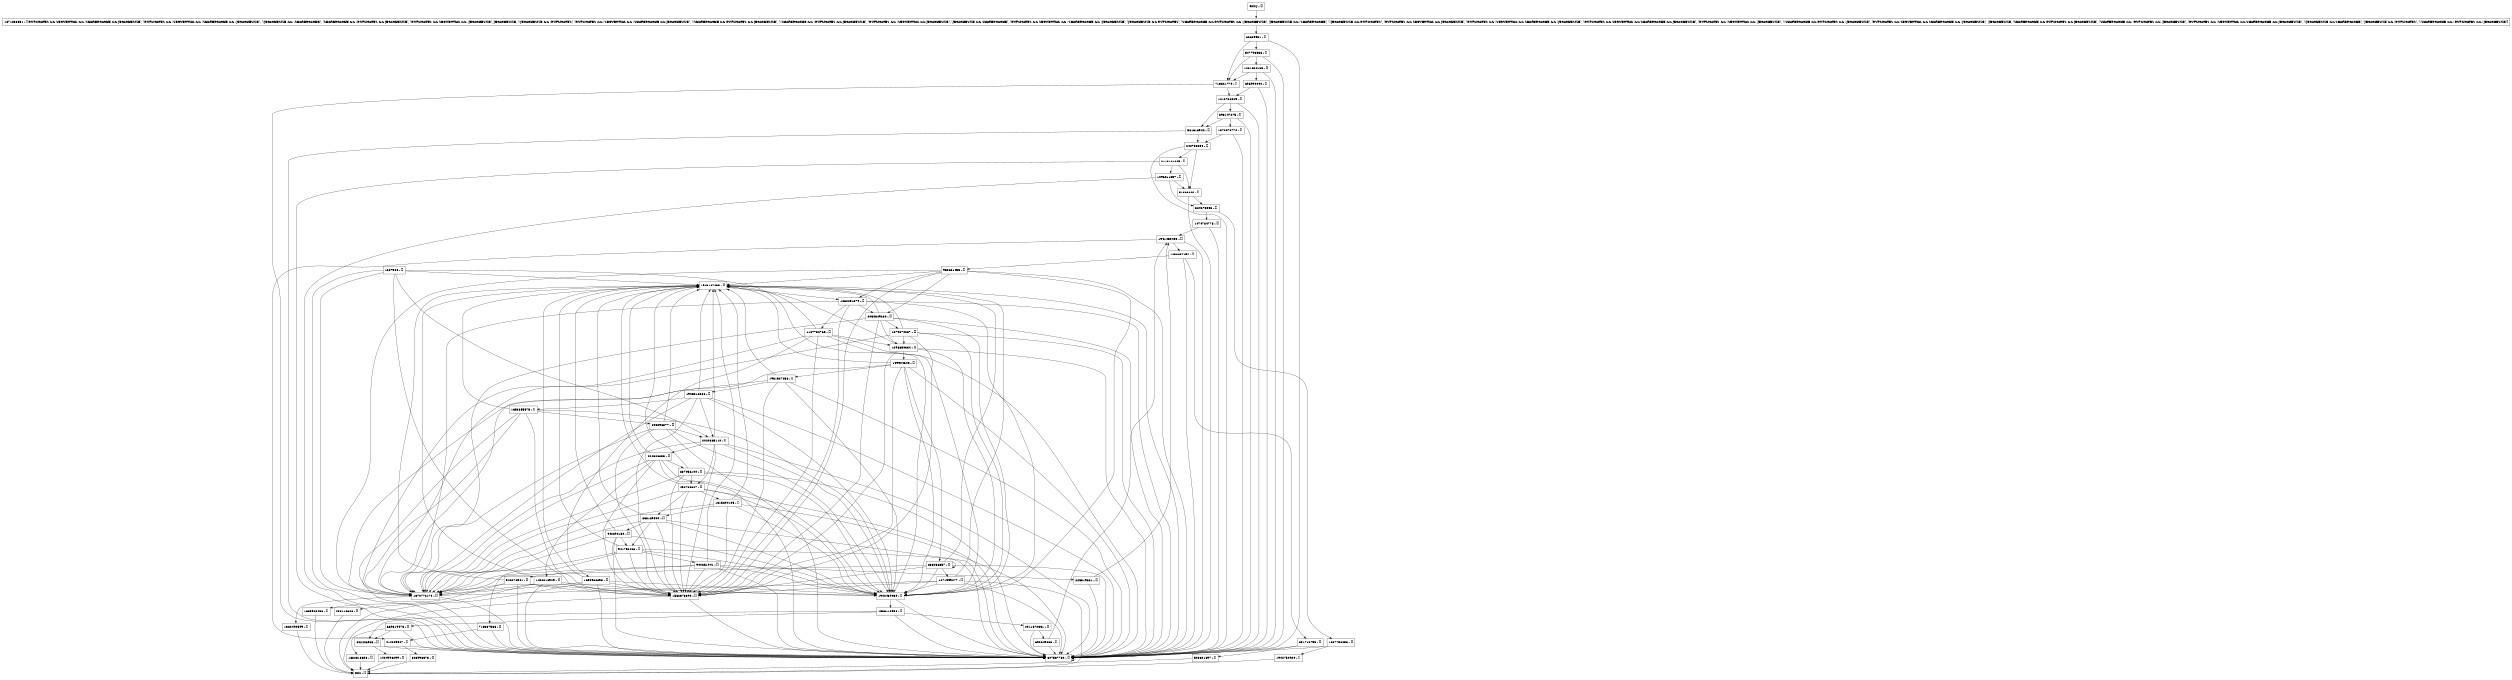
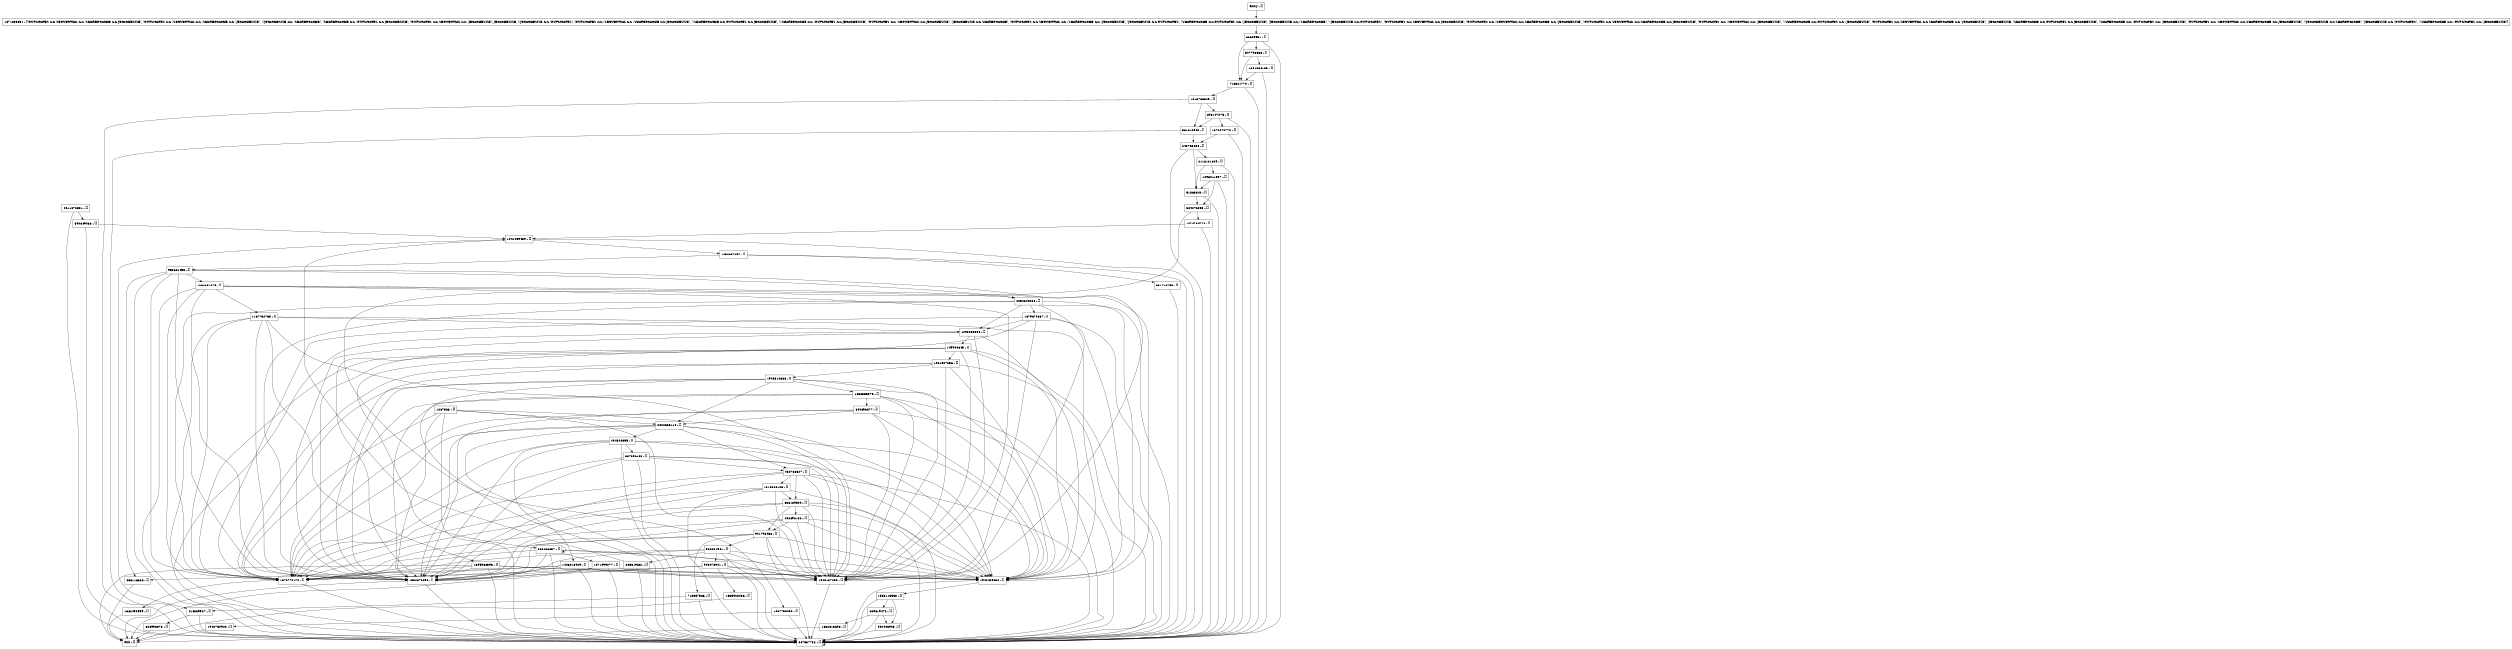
  digraph {
    node [shape=record]
    n1 [label="1582378890 - []"]
    n2 [label="607537732 - []"]
    n3 [label="exit - []"]
    n4 [label="324276553 - []"]
    n5 [label="1087758053 - []"]
    n6 [label="1474784778 - []"]
    n7 [label="1942750920 - []"]
    n8 [label="1941459439 - []"]
    n9 [label="718337566 - []"]
    n10 [label="414339927 - []"]
    n11 [label="826998373 - []"]
    n12 [label="561618940 - []"]
    n13 [label="240753654 - []"]
    n14 [label="51868642 - []"]
    n15 [label="2118121229 - []"]
    n16 [label="1287588 - []"]
    n17 [label="1370772170 - []"]
    n18 [label="2020365110 - []"]
    n19 [label="1940187255 - []"]
    n20 [label="1942439030 - []"]
    n21 [label="1382490599 - []"]
    n22 [label="452768627 - []"]
    n23 [label="424808855 - []"]
    n24 [label="1586113558 - []"]
    n25 [label="1096011357 - []"]
    n26 [label="1871883331 - [(DUPLICATES && SEQUENTIAL && !SHAREDCACHE && JECACHESIZE), (DUPLICATES && !SEQUENTIAL && !SHAREDCACHE && !JECACHESIZE), (!JECACHESIZE && !SHAREDCACHE), (SHAREDCACHE && !DUPLICATES && JECACHESIZE), (DUPLICATES && SEQUENTIAL && !JECACHESIZE), JECACHESIZE, (!JECACHESIZE && !DUPLICATES), (DUPLICATES && !SEQUENTIAL && !SHAREDCACHE && JECACHESIZE), (!SHAREDCACHE && DUPLICATES && JECACHESIZE), (!SHAREDCACHE && !DUPLICATES && JECACHESIZE), (DUPLICATES && !SEQUENTIAL && JECACHESIZE), (JECACHESIZE && SHAREDCACHE), (DUPLICATES && SEQUENTIAL && !SHAREDCACHE && !JECACHESIZE), (JECACHESIZE && DUPLICATES), (SHAREDCACHE && DUPLICATES && !JECACHESIZE), (JECACHESIZE && !SHAREDCACHE), (!JECACHESIZE && DUPLICATES), (DUPLICATES && SEQUENTIAL && JECACHESIZE), (DUPLICATES && !SEQUENTIAL && SHAREDCACHE && !JECACHESIZE), (DUPLICATES && SEQUENTIAL && SHAREDCACHE && JECACHESIZE), (DUPLICATES && !SEQUENTIAL && !JECACHESIZE), (!SHAREDCACHE && DUPLICATES && !JECACHESIZE), (DUPLICATES && SEQUENTIAL && SHAREDCACHE && !JECACHESIZE), !JECACHESIZE, (SHAREDCACHE && DUPLICATES && JECACHESIZE), (SHAREDCACHE && !DUPLICATES && !JECACHESIZE), (DUPLICATES && !SEQUENTIAL && SHAREDCACHE && JECACHESIZE), (!JECACHESIZE && SHAREDCACHE), (JECACHESIZE && !DUPLICATES), (!SHAREDCACHE && !DUPLICATES && !JECACHESIZE)]"]
    n27 [label="86609951 - []"]
    n28 [label="713321770 - []"]
    n29 [label="547793538 - []"]
    n30 [label="149904645 - []"]
    n31 [label="1961527256 - []"]
    n32 [label="836466857 - []"]
    n33 [label="1905812686 - []"]
    n34 [label="1271999077 - []"]
    n35 [label="1695988393 - []"]
-   n36 [label="696990040 - []"]
    n37 [label="1013736529 - []"]
    n38 [label="898147275 - []"]
    n39 [label="1281034185 - []"]
    n40 [label="225319631 - []"]
    n41 [label="1258857497 - []"]
    n42 [label="941793468 - []"]
    n43 [label="900851941 - []"]
    n44 [label="940276941 - []"]
    n45 [label="2050649230 - []"]
    n46 [label="1679670287 - []"]
    n47 [label="1298850334 - []"]
    n48 [label="1167732765 - []"]
    n49 [label="1653355575 - []"]
    n50 [label="840898877 - []"]
    n51 [label="402406903 - []"]
-   n52 [label="1424996299 - []"]
    n53 [label="837056100 - []"]
    n54 [label="1315800105 - []"]
    n55 [label="838189500 - []"]
    n56 [label="entry - []"]
    n57 [label="433116628 - []"]
    n58 [label="2011672331 - []"]
    n59 [label="669819473 - []"]
    n60 [label="690649083 - []"]
    n61 [label="1682313698 - []"]
    n62 [label="442892132 - []"]
    n63 [label="1372070770 - []"]
    n64 [label="1406018929 - []"]
    n65 [label="351713795 - []"]
    n66 [label="958681455 - []"]
-   n67 [label="503821697 - []"]
    n68 [label="1262251279 - []"]
    n69 [label="1635928436 - []"]
    n1 -> n2
    n1 -> n3
    n2 -> n2
    n4 -> n5
    n4 -> n6
    n5 -> n2
    n5 -> n7
    n6 -> n2
    n6 -> n8
    n7 -> n3
    n8 -> n2
    n8 -> n10
    n8 -> n41
    n9 -> n2
    n9 -> n10
    n10 -> n2
    n10 -> n11
    n11 -> n3
    n12 -> n2
    n12 -> n13
    n13 -> n2
    n13 -> n14
    n13 -> n15
    n14 -> n2
    n14 -> n4
    n15 -> n2
    n15 -> n14
    n15 -> n25
    n16 -> n1
    n16 -> n2
    n16 -> n17
    n16 -> n18
    n16 -> n19
    n16 -> n20
    n17 -> n2
    n17 -> n21
    n18 -> n1
    n18 -> n2
    n18 -> n17
    n18 -> n19
    n18 -> n20
    n18 -> n22
    n18 -> n23
    n19 -> n2
    n20 -> n2
    n20 -> n24
    n21 -> n3
    n22 -> n1
    n22 -> n2
    n22 -> n17
    n22 -> n19
    n22 -> n20
    n22 -> n54
    n22 -> n55
    n23 -> n1
    n23 -> n2
    n23 -> n17
    n23 -> n19
    n23 -> n20
    n23 -> n53
    n23 -> n64
    n24 -> n2
    n24 -> n51
-   n24 -> n58
    n24 -> n59
    n25 -> n2
    n25 -> n4
    n25 -> n14
    n26 -> n27
    n27 -> n2
    n27 -> n28
    n27 -> n29
    n28 -> n2
    n28 -> n37
-   n29 -> n2
    n29 -> n28
    n29 -> n39
    n30 -> n1
    n30 -> n2
    n30 -> n17
    n30 -> n19
    n30 -> n20
    n30 -> n31
    n30 -> n32
    n31 -> n1
    n31 -> n2
    n31 -> n17
    n31 -> n19
    n31 -> n20
    n31 -> n33
    n32 -> n1
    n32 -> n2
    n32 -> n17
    n32 -> n19
    n32 -> n20
    n32 -> n32
    n32 -> n34
    n33 -> n1
    n33 -> n2
    n33 -> n17
    n33 -> n18
    n33 -> n19
    n33 -> n20
    n33 -> n49
    n34 -> n1
    n34 -> n2
    n34 -> n3
    n34 -> n17
    n34 -> n19
    n34 -> n20
    n35 -> n1
    n35 -> n2
    n35 -> n3
    n35 -> n17
    n35 -> n19
    n35 -> n20
-   n36 -> n2
-   n36 -> n37
    n37 -> n2
    n37 -> n12
    n37 -> n38
    n38 -> n2
    n38 -> n12
    n38 -> n63
    n39 -> n2
    n39 -> n28
-   n39 -> n36
    n40 -> n2
    n40 -> n8
    n41 -> n2
    n41 -> n65
    n41 -> n66
    n42 -> n1
    n42 -> n2
    n42 -> n9
    n42 -> n17
    n42 -> n19
    n42 -> n20
    n42 -> n43
    n43 -> n1
    n43 -> n2
    n43 -> n17
    n43 -> n19
    n43 -> n20
    n43 -> n40
    n43 -> n44
    n44 -> n1
    n44 -> n2
    n44 -> n17
    n44 -> n19
    n44 -> n20
    n44 -> n69
    n45 -> n1
    n45 -> n2
    n45 -> n17
    n45 -> n19
    n45 -> n20
    n45 -> n46
    n45 -> n47
    n46 -> n1
    n46 -> n2
    n46 -> n17
    n46 -> n19
    n46 -> n20
    n46 -> n47
    n47 -> n1
    n47 -> n2
    n47 -> n19
    n47 -> n20
    n47 -> n30
    n48 -> n1
    n48 -> n2
    n48 -> n17
    n48 -> n19
    n48 -> n20
    n48 -> n35
    n48 -> n47
    n49 -> n1
    n49 -> n2
    n49 -> n17
    n49 -> n19
    n49 -> n20
    n49 -> n50
    n50 -> n1
    n50 -> n2
    n50 -> n17
    n50 -> n18
    n50 -> n19
    n50 -> n20
    n51 -> n2
-   n51 -> n52
-   n52 -> n3
    n53 -> n1
    n53 -> n2
    n53 -> n17
    n53 -> n19
    n53 -> n20
    n53 -> n22
    n54 -> n1
    n54 -> n2
    n54 -> n17
    n54 -> n19
    n54 -> n20
    n54 -> n55
    n55 -> n1
    n55 -> n2
    n55 -> n17
    n55 -> n19
    n55 -> n20
    n55 -> n42
    n55 -> n62
    n56 -> n26
    n57 -> n3
    n58 -> n2
    n58 -> n60
    n59 -> n2
    n59 -> n51
    n59 -> n61
    n60 -> n2
    n60 -> n8
    n61 -> n3
    n62 -> n1
    n62 -> n2
    n62 -> n17
    n62 -> n19
    n62 -> n20
    n62 -> n42
    n63 -> n2
    n63 -> n13
    n64 -> n1
    n64 -> n2
    n64 -> n17
    n64 -> n19
    n64 -> n20
    n64 -> n57
    n65 -> n2
-   n65 -> n67
    n66 -> n1
    n66 -> n2
    n66 -> n17
    n66 -> n19
-   n66 -> n20
+   n66 -> n57
    n66 -> n45
    n66 -> n68
-   n67 -> n3
    n68 -> n1
    n68 -> n2
    n68 -> n17
-   n19 -> n68
+   n68 -> n19
    n68 -> n20
    n68 -> n45
    n68 -> n48
    n69 -> n3
  }
